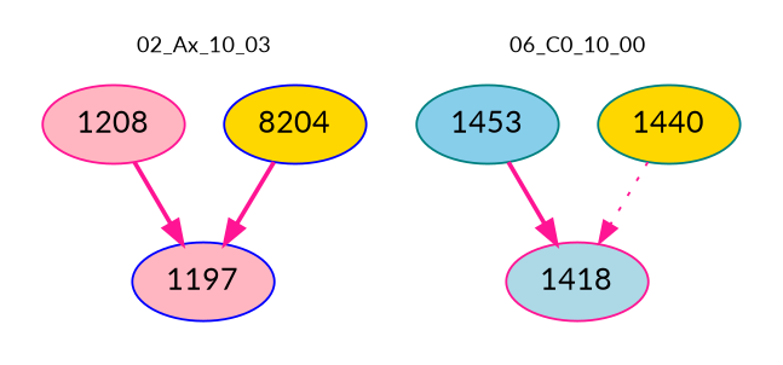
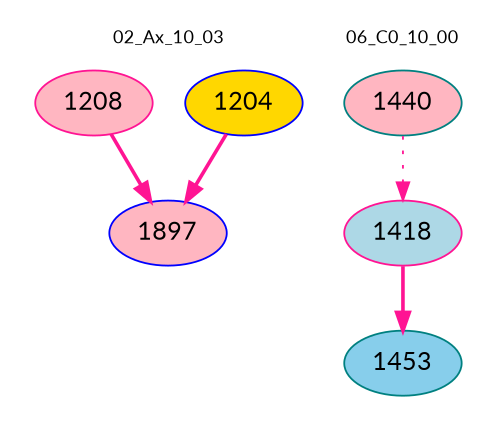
  digraph {
    fontname=Lato
    node [color=blue fillcolor=gold fontname=Lato style=filled]
    edge [color=deeppink fontname=Lato style=bold]
-   n1 [label=8204]
-   n2 [fillcolor=lightpink label=1197]
+   n1 [label=1204]
+   n2 [fillcolor=lightpink label=1897]
    n3 [color=deeppink fillcolor=lightpink label=1208]
-   n4 [color=teal label=1440]
+   n4 [color=teal fillcolor=lightpink label=1440]
    n5 [color=deeppink fillcolor=lightblue label=1418]
    n6 [color=teal fillcolor=skyblue label=1453]
    subgraph cluster_1 {
      color=white
      fontsize=10
      label="02_Ax_10_03"
      n1
      n2
      n3
    }
    subgraph cluster_2 {
      color=white
      fontsize=10
      label="06_C0_10_00"
      n4
      n5
      n6
    }
    n1 -> n2
    n3 -> n2
    n4 -> n5 [style=dotted]
-   n6 -> n5
+   n5 -> n6
  }
